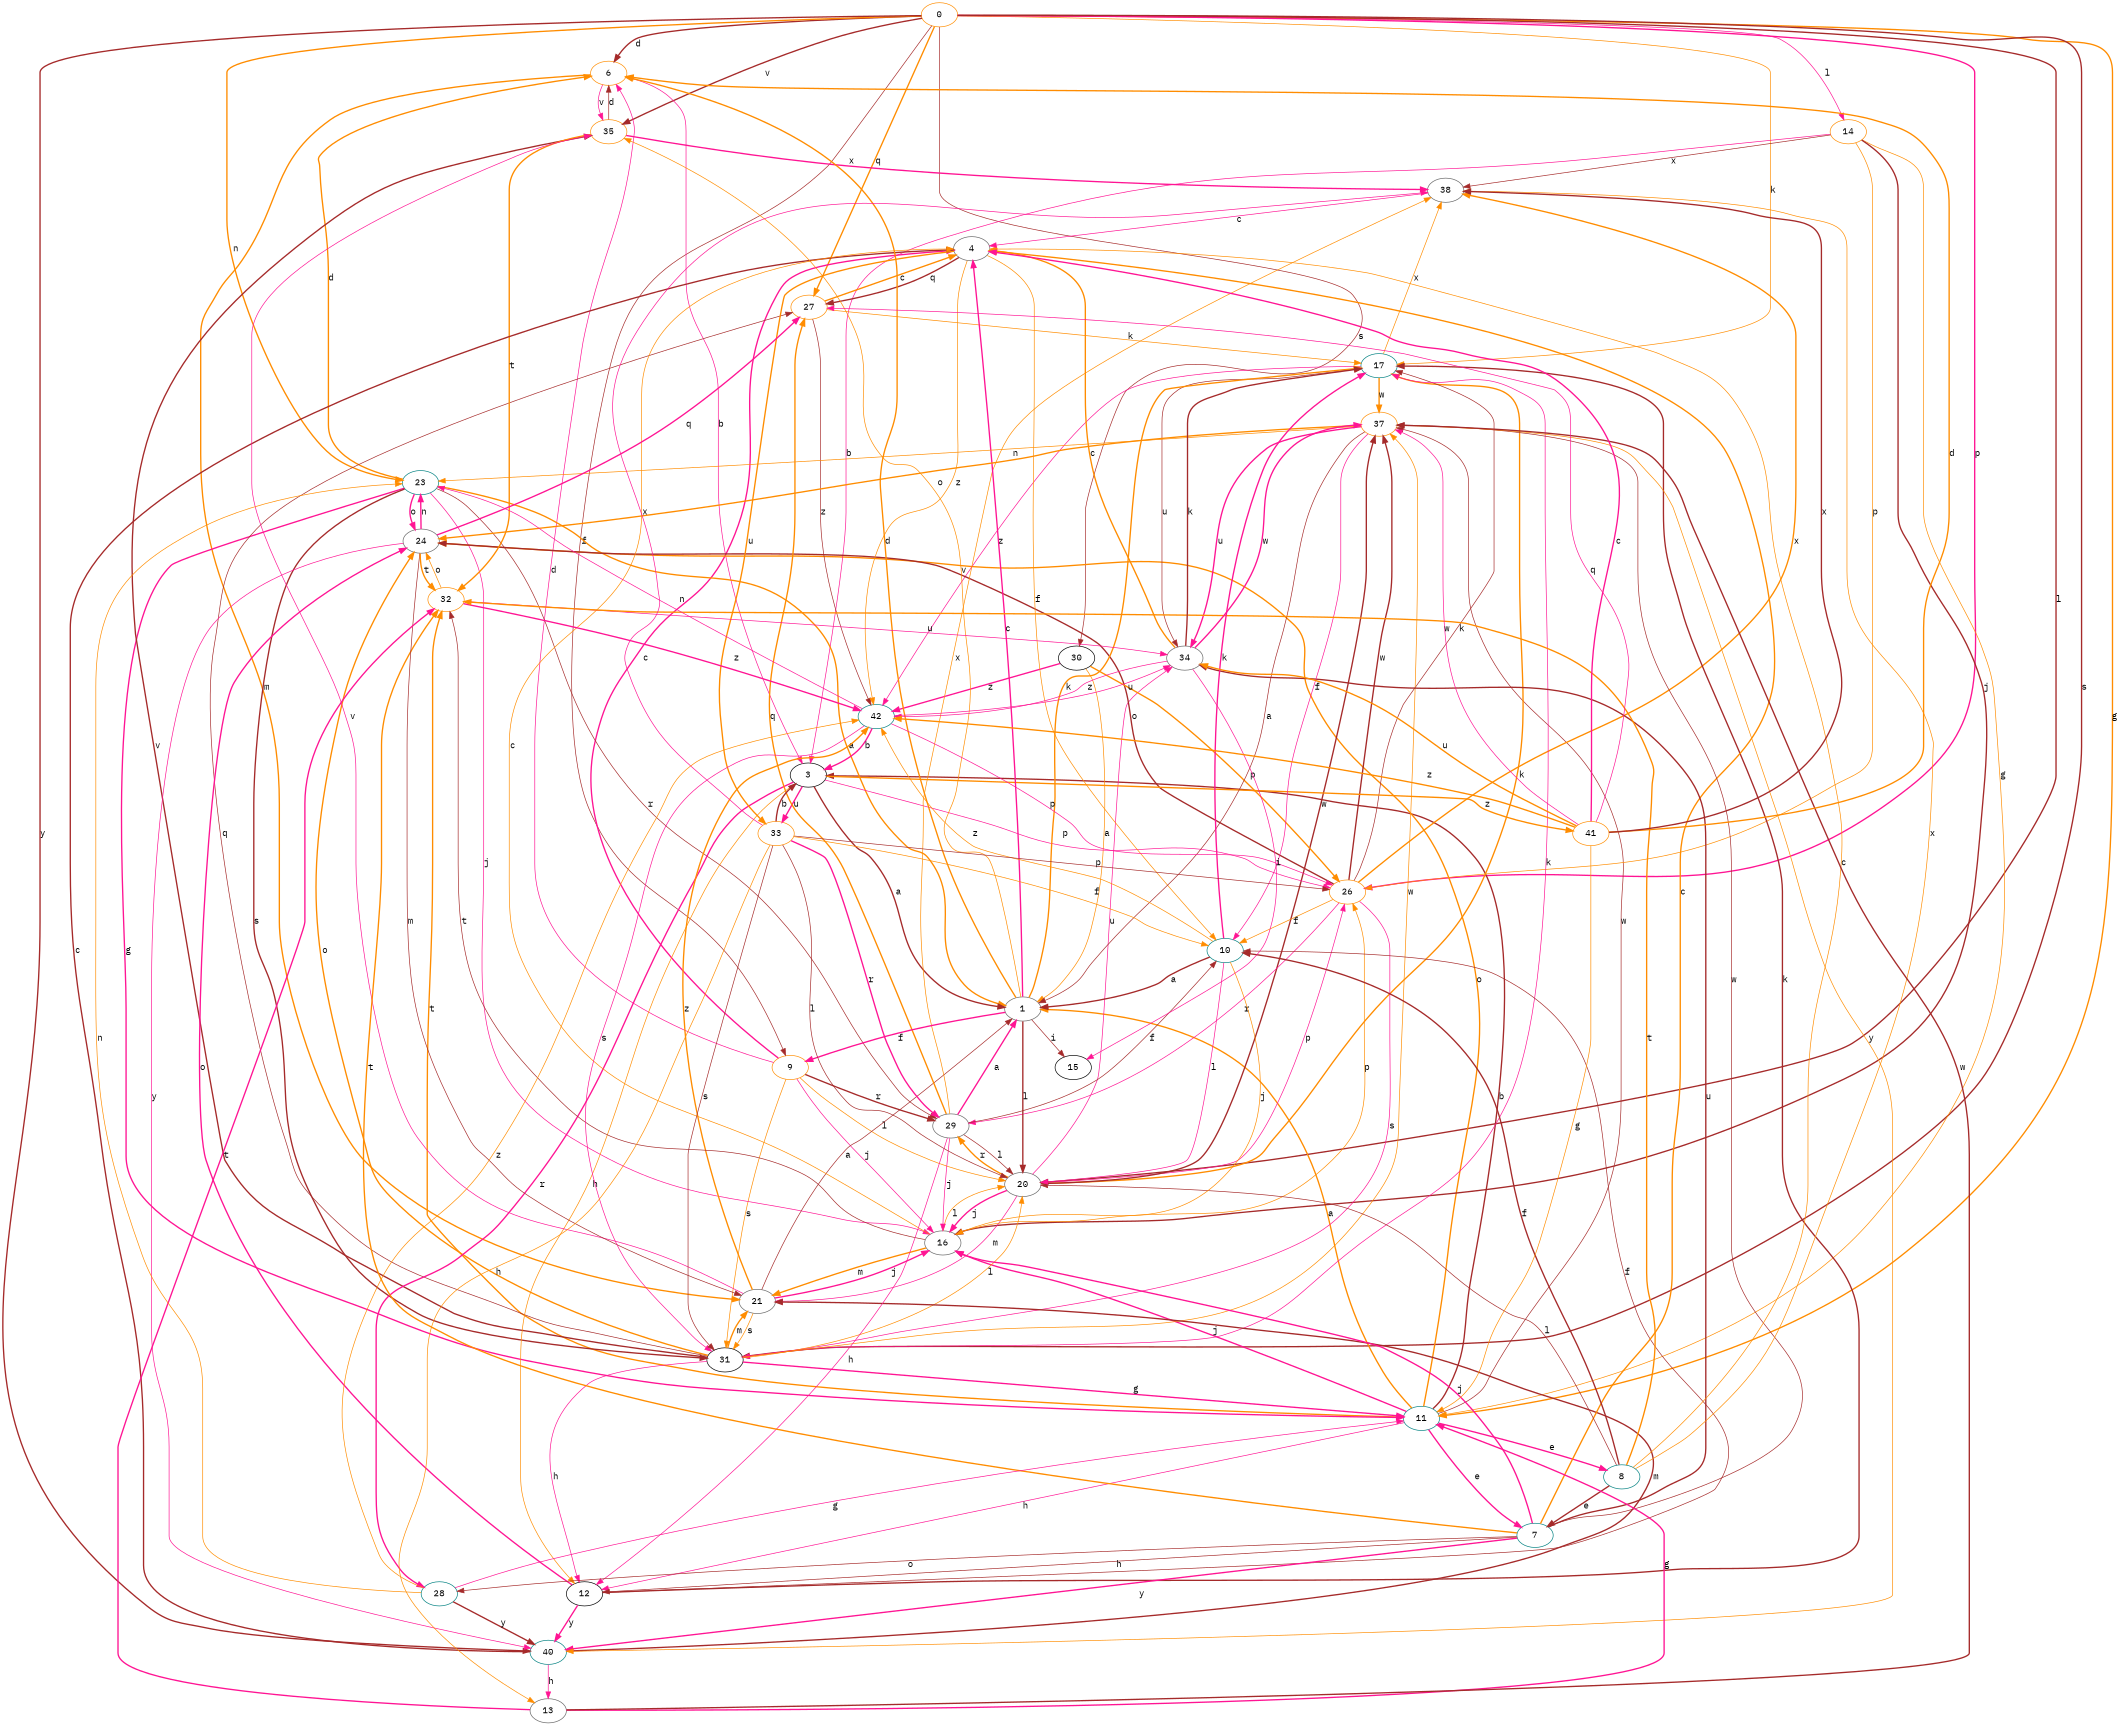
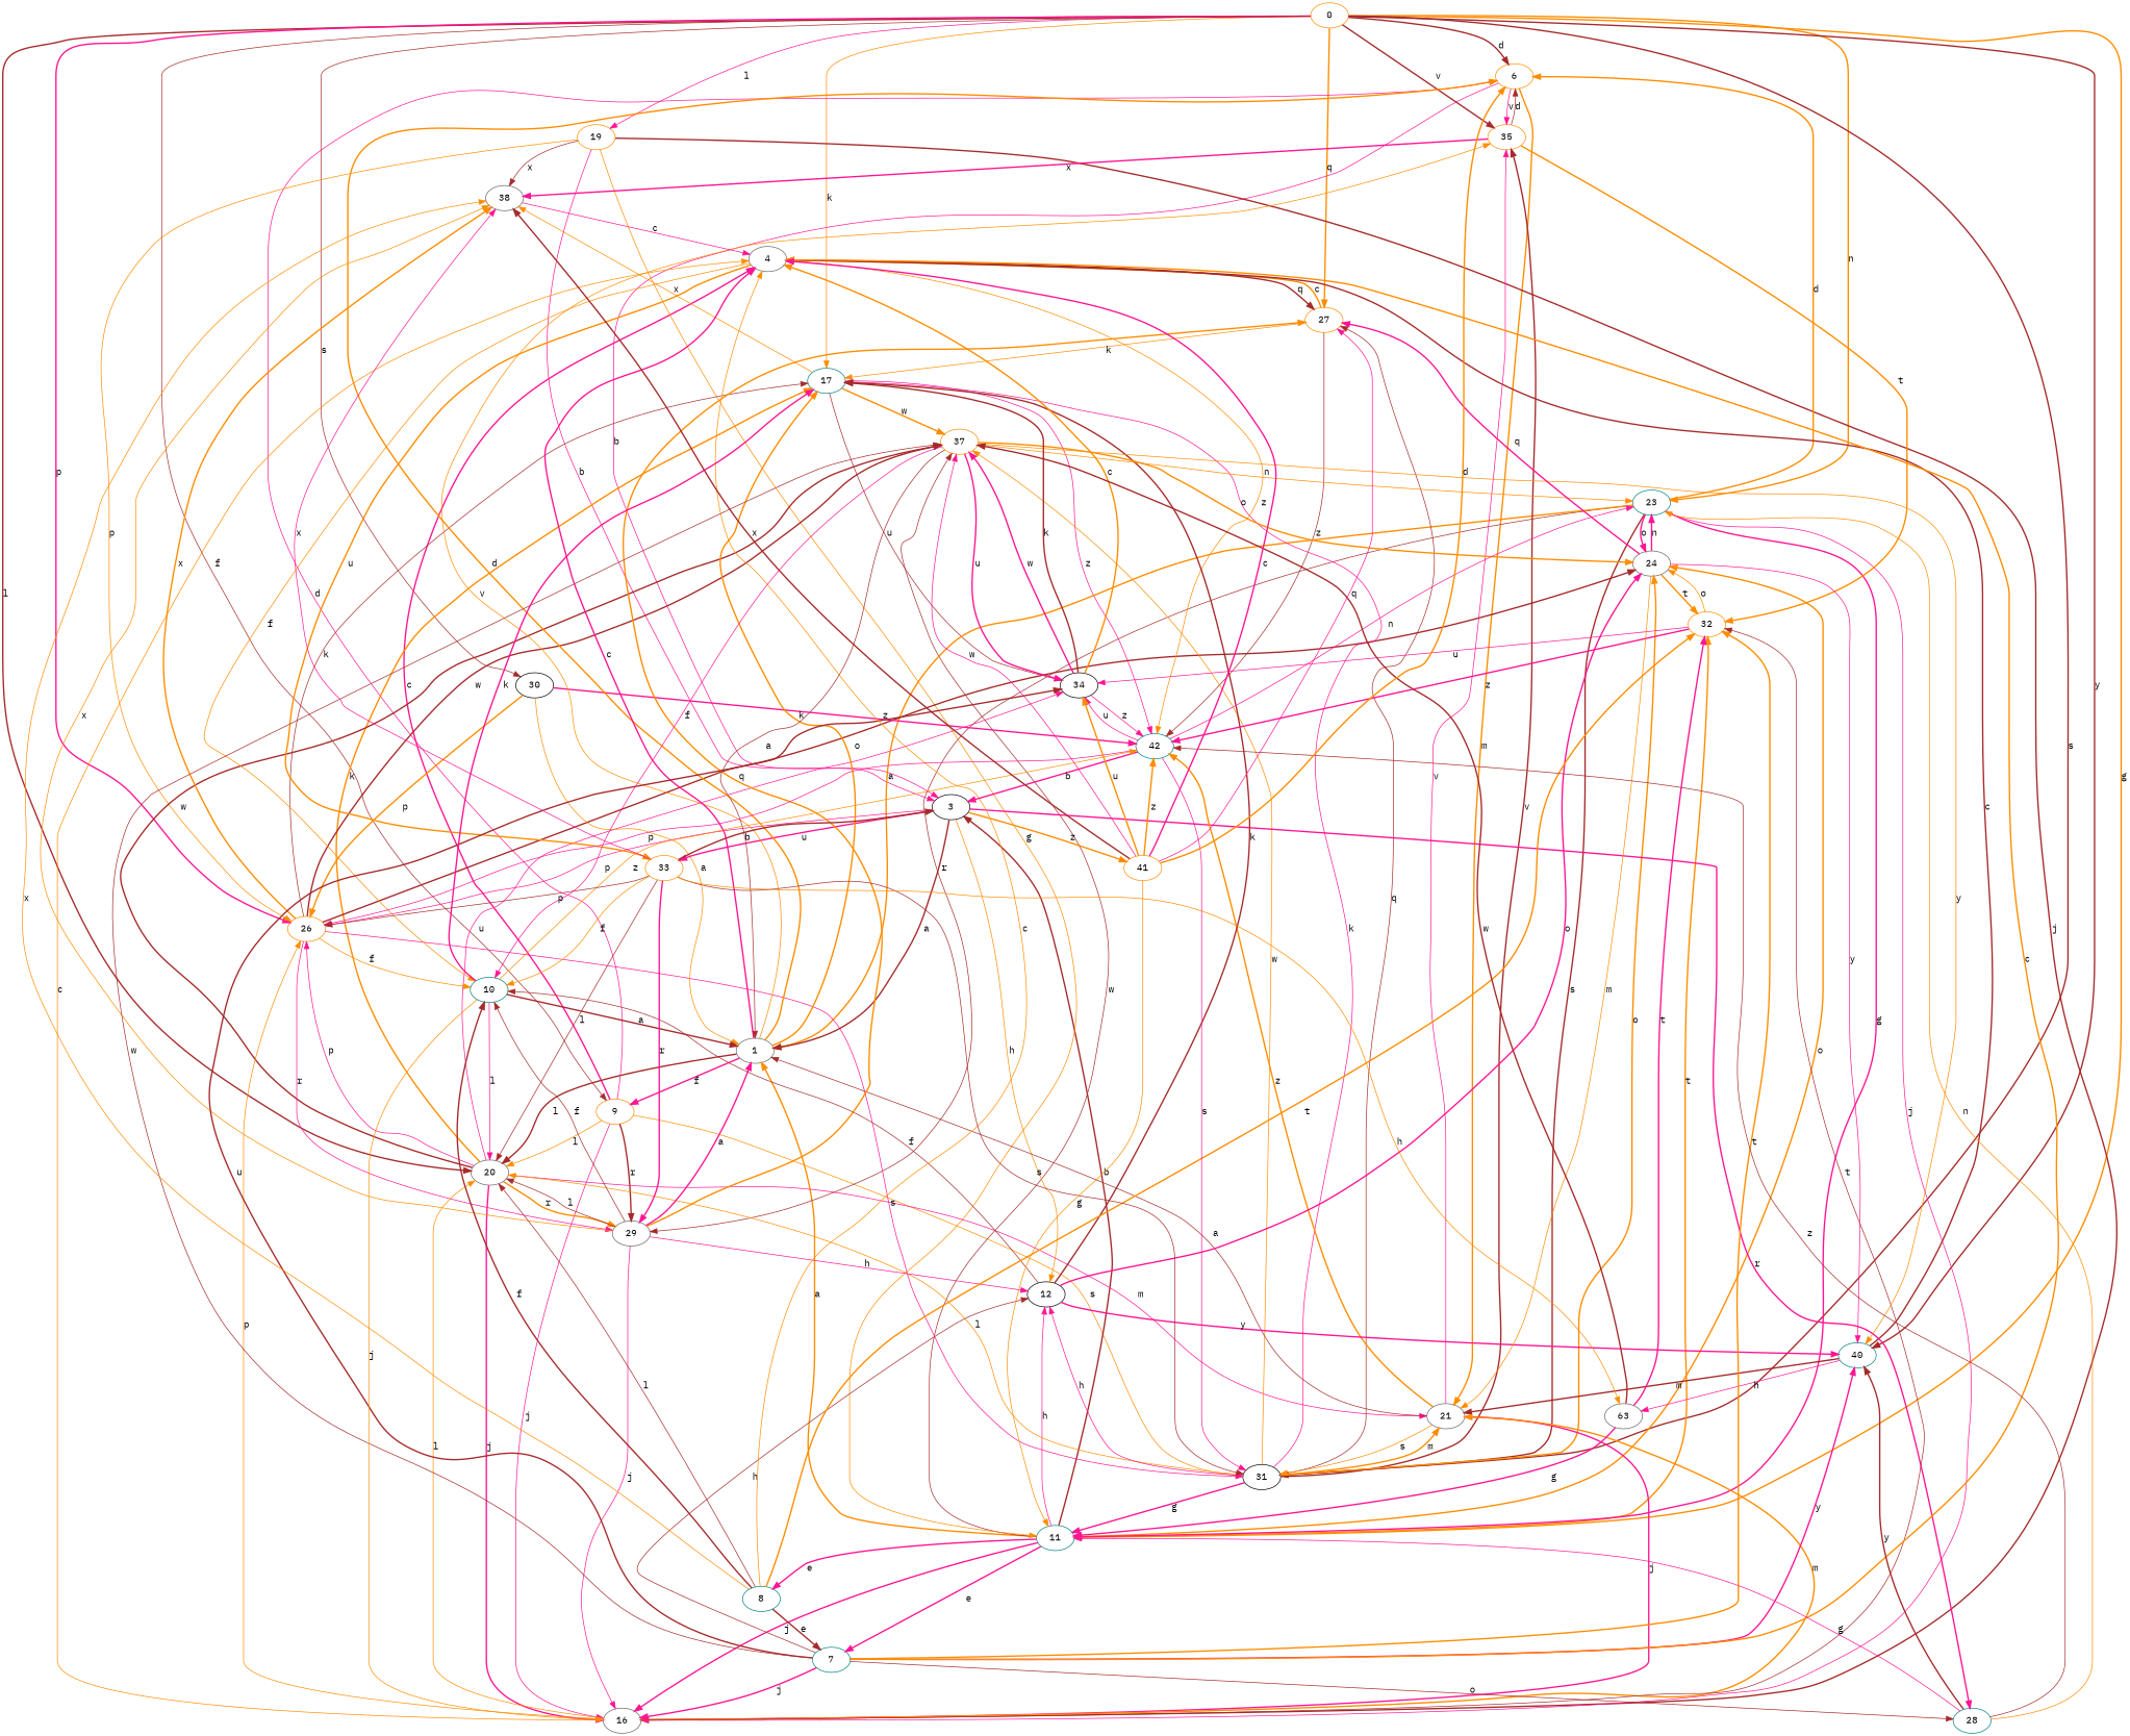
  strict digraph {
    fontname="IBM Plex Mono"
    node [color=darkorange fontname="IBM Plex Mono"]
    edge [color=deeppink fontname="IBM Plex Mono" style=bold]
    0
    6
    9
    11 [color=teal]
    17 [color=teal]
-   19 [label=14]
+   19
    20 [color=gray40]
    23 [color=teal]
    26
    27
    30 [color=black]
    31 [color=black]
    35
    40 [color=teal]
    3 [color=black]
    21 [color=gray40]
    4 [color=gray40]
    16 [color=gray40]
    29 [color=gray40]
    1 [color=gray40]
    12 [color=black]
    7 [color=teal]
    32
    37
    8 [color=teal]
    24 [color=gray40]
    42 [color=teal]
-   34 [color=gray40]
+   34 [color=black]
    38 [color=gray40]
    10 [color=teal]
-   13 [color=gray40]
-   15 [color=black]
+   13 [color=gray40 label=63]
    33
    28 [color=teal]
    41
    0 -> 6 [color=brown label=d]
    0 -> 9 [color=brown label=f style=solid]
    0 -> 11 [color=darkorange label=g]
    0 -> 17 [color=darkorange label=k style=solid]
    0 -> 19 [label=l style=solid]
    0 -> 20 [color=brown label=l]
    0 -> 23 [color=darkorange label=n]
    0 -> 26 [label=p]
    0 -> 27 [color=darkorange label=q]
    0 -> 30 [color=brown label=s style=solid]
    0 -> 31 [color=brown label=s]
    0 -> 35 [color=brown label=v]
    0 -> 40 [color=brown label=y]
    6 -> 35 [label=v style=solid]
    6 -> 3 [label=b style=solid]
    6 -> 21 [color=darkorange label=m]
    9 -> 6 [label=d style=solid]
    9 -> 20 [color=darkorange label=l style=solid]
    9 -> 31 [color=darkorange label=s style=solid]
    9 -> 4 [label=c]
    9 -> 16 [label=j style=solid]
    9 -> 29 [color=brown label=r]
    11 -> 3 [color=brown label=b]
    11 -> 16 [label=j]
    11 -> 1 [color=darkorange label=a]
    11 -> 12 [label=h style=solid]
    11 -> 7 [label=e]
    11 -> 32 [color=darkorange label=t]
    11 -> 37 [color=brown label=w style=solid]
    11 -> 8 [label=e]
    11 -> 24 [color=darkorange label=o]
    17 -> 37 [color=darkorange label=w]
    17 -> 42 [label=z style=solid]
    17 -> 34 [color=brown label=u style=solid]
    17 -> 38 [color=darkorange label=x style=solid]
    19 -> 11 [color=darkorange label=g style=solid]
    19 -> 26 [color=darkorange label=p style=solid]
    19 -> 3 [label=b style=solid]
    19 -> 16 [color=brown label=j]
    19 -> 38 [color=brown label=x style=solid]
    20 -> 17 [color=darkorange label=k]
    20 -> 26 [label=p style=solid]
    20 -> 21 [label=m style=solid]
    20 -> 16 [label=j]
    20 -> 29 [color=darkorange label=r]
    20 -> 37 [color=brown label=w]
    20 -> 34 [label=u style=solid]
    23 -> 6 [color=darkorange label=d]
    23 -> 11 [label=g]
    23 -> 31 [color=brown label=s]
    23 -> 16 [label=j style=solid]
    23 -> 29 [color=brown label=r style=solid]
    23 -> 1 [color=darkorange label=a]
    23 -> 24 [label=o]
    26 -> 17 [color=brown label=k style=solid]
    26 -> 31 [label=s style=solid]
    26 -> 29 [label=r style=solid]
    26 -> 37 [color=brown label=w]
    26 -> 24 [color=brown label=o]
    26 -> 38 [color=darkorange label=x]
    26 -> 10 [color=darkorange label=f style=solid]
    27 -> 17 [color=darkorange label=k style=solid]
    27 -> 4 [color=darkorange label=c]
    27 -> 42 [color=brown label=z style=solid]
    30 -> 26 [color=darkorange label=p]
    30 -> 1 [color=darkorange label=a style=solid]
    30 -> 42 [label=z]
    31 -> 11 [label=g]
    31 -> 17 [label=k style=solid]
    31 -> 20 [color=darkorange label=l style=solid]
    31 -> 27 [color=brown label=q style=solid]
    31 -> 35 [color=brown label=v]
    31 -> 21 [color=darkorange label=m]
    31 -> 12 [label=h style=solid]
    31 -> 37 [color=darkorange label=w style=solid]
    31 -> 24 [color=darkorange label=o]
    35 -> 6 [color=brown label=d style=solid]
    35 -> 32 [color=darkorange label=t]
    35 -> 38 [label=x]
    40 -> 21 [color=brown label=m]
    40 -> 4 [color=brown label=c]
    40 -> 13 [label=h style=solid]
    3 -> 26 [label=p style=solid]
    3 -> 1 [color=brown label=a]
    3 -> 12 [color=darkorange label=h style=solid]
    3 -> 33 [label=u]
    3 -> 28 [label=r]
    3 -> 41 [color=darkorange label=z]
    21 -> 31 [color=darkorange label=s style=solid]
    21 -> 35 [label=v style=solid]
    21 -> 16 [label=j]
    21 -> 1 [color=brown label=a style=solid]
    21 -> 42 [color=darkorange label=z]
    4 -> 27 [color=brown label=q]
    4 -> 42 [color=darkorange label=z style=solid]
    4 -> 10 [color=darkorange label=f style=solid]
    4 -> 33 [color=darkorange label=u]
    16 -> 20 [color=darkorange label=l style=solid]
    16 -> 26 [color=darkorange label=p style=solid]
    16 -> 21 [color=darkorange label=m]
    16 -> 4 [color=darkorange label=c style=solid]
    16 -> 32 [color=brown label=t style=solid]
    29 -> 20 [color=brown label=l style=solid]
    29 -> 27 [color=darkorange label=q]
    29 -> 16 [label=j style=solid]
    29 -> 1 [label=a]
    29 -> 12 [label=h style=solid]
    29 -> 38 [color=darkorange label=x style=solid]
    29 -> 10 [color=brown label=f style=solid]
    1 -> 6 [color=darkorange label=d]
    1 -> 9 [label=f]
    1 -> 17 [color=darkorange label=k]
    1 -> 20 [color=brown label=l]
    1 -> 35 [color=darkorange label=v style=solid]
    1 -> 4 [label=c]
-   1 -> 15 [color=brown label=i style=solid]
    12 -> 17 [color=brown label=k]
    12 -> 40 [label=y]
    12 -> 24 [label=o]
    12 -> 10 [color=brown label=f style=solid]
    7 -> 40 [label=y]
    7 -> 4 [color=darkorange label=c]
    7 -> 16 [label=j]
    7 -> 12 [color=brown label=h style=solid]
    7 -> 32 [color=darkorange label=t]
    7 -> 37 [color=brown label=w style=solid]
    7 -> 34 [color=brown label=u]
    7 -> 28 [color=brown label=o style=solid]
    32 -> 24 [color=darkorange label=o style=solid]
    32 -> 42 [label=z]
    32 -> 34 [label=u style=solid]
    37 -> 23 [color=darkorange label=n style=solid]
    37 -> 40 [color=darkorange label=y style=solid]
    37 -> 1 [color=brown label=a style=solid]
    37 -> 24 [color=darkorange label=o]
    37 -> 34 [label=u]
    37 -> 10 [label=f style=solid]
    8 -> 20 [color=brown label=l style=solid]
    8 -> 4 [color=darkorange label=c style=solid]
    8 -> 7 [color=brown label=e]
    8 -> 32 [color=darkorange label=t]
    8 -> 38 [color=darkorange label=x style=solid]
    8 -> 10 [color=brown label=f]
    24 -> 23 [label=n]
    24 -> 27 [label=q]
    24 -> 40 [label=y style=solid]
-   24 -> 21 [color=brown label=m style=solid]
+   24 -> 21 [color=darkorange label=m style=solid]
    24 -> 32 [color=darkorange label=t]
    42 -> 23 [label=n style=solid]
    42 -> 26 [label=p style=solid]
    42 -> 31 [label=s style=solid]
    42 -> 3 [label=b]
    42 -> 34 [label=u style=solid]
    34 -> 17 [color=brown label=k]
    34 -> 4 [color=darkorange label=c]
    34 -> 37 [label=w]
    34 -> 42 [label=z style=solid]
-   34 -> 15 [label=i style=solid]
    38 -> 4 [label=c style=solid]
    10 -> 17 [label=k]
    10 -> 20 [label=l style=solid]
    10 -> 16 [color=darkorange label=j style=solid]
    10 -> 1 [color=brown label=a]
    10 -> 42 [color=darkorange label=z style=solid]
    13 -> 11 [label=g]
    13 -> 32 [label=t]
    13 -> 37 [color=brown label=w]
    33 -> 20 [color=brown label=l style=solid]
    33 -> 26 [color=brown label=p style=solid]
    33 -> 31 [color=brown label=s style=solid]
    33 -> 3 [color=brown label=b]
    33 -> 29 [label=r]
    33 -> 38 [label=x style=solid]
    33 -> 10 [color=darkorange label=f style=solid]
    33 -> 13 [color=darkorange label=h style=solid]
    28 -> 11 [label=g style=solid]
    28 -> 23 [color=darkorange label=n style=solid]
    28 -> 40 [color=brown label=y]
-   28 -> 42 [color=darkorange label=z style=solid]
+   28 -> 42 [color=brown label=z style=solid]
    41 -> 6 [color=darkorange label=d]
    41 -> 11 [color=darkorange label=g style=solid]
    41 -> 27 [label=q style=solid]
    41 -> 4 [label=c]
    41 -> 37 [label=w style=solid]
    41 -> 42 [color=darkorange label=z]
    41 -> 34 [color=darkorange label=u]
    41 -> 38 [color=brown label=x]
  }
